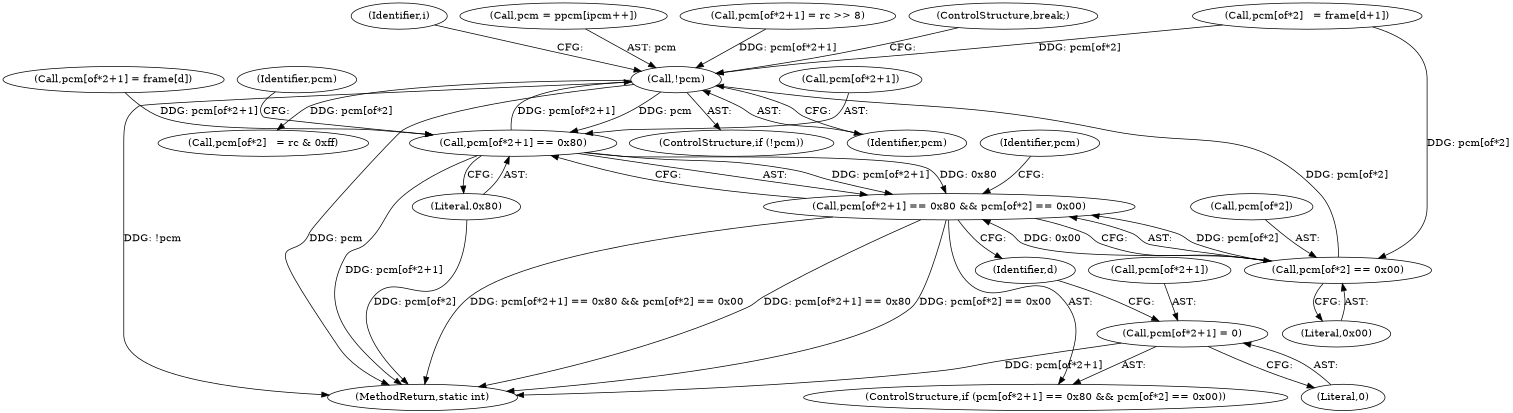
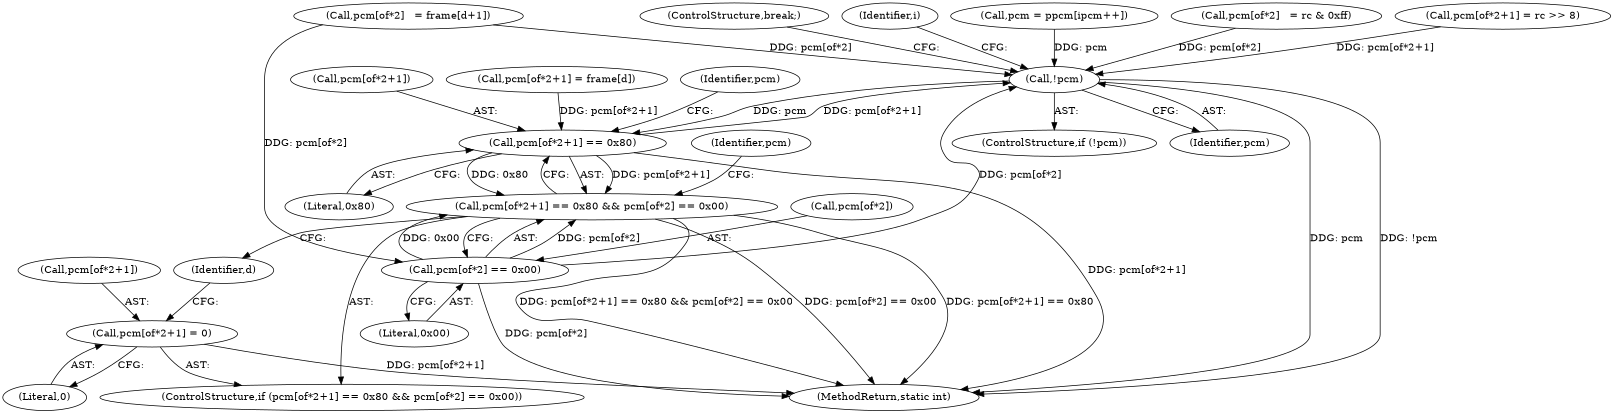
  digraph {
    n1 [label="(Call,pcm[of*2+1] = 0)"]
    n2 [label="(MethodReturn,static int)"]
    n3 [label="(ControlStructure,if (pcm[of*2+1] == 0x80 && pcm[of*2] == 0x00))"]
    n4 [label="(Literal,0)"]
    n5 [label="(Call,!pcm)"]
    n6 [label="(Call,pcm[of*2+1] == 0x80)"]
    n7 [label="(ControlStructure,if (!pcm))"]
    n8 [label="(Identifier,pcm)"]
    n9 [label="(Call,pcm[of*2+1] == 0x80 && pcm[of*2] == 0x00)"]
    n10 [label="(Literal,0x80)"]
    n11 [label="(Call,pcm[of*2] == 0x00)"]
    n12 [label="(Literal,0x00)"]
    n13 [label="(Identifier,d)"]
    n14 [label="(Call,pcm[of*2+1] = rc >> 8)"]
    n15 [label="(Call,pcm[of*2])"]
    n16 [label="(ControlStructure,break;)"]
    n17 [label="(Identifier,i)"]
    n18 [label="(Call,pcm[of*2+1] = frame[d])"]
    n19 [label="(Identifier,pcm)"]
    n20 [label="(Identifier,pcm)"]
    n21 [label="(Call,pcm[of*2+1])"]
    n22 [label="(Call,pcm[of*2]   = frame[d+1])"]
    n23 [label="(Call,pcm[of*2+1])"]
    n24 [label="(Call,pcm = ppcm[ipcm++])"]
    n25 [label="(Call,pcm[of*2]   = rc & 0xff)"]
    n1 -> n2 [label="DDG: pcm[of*2+1]"]
    n1 -> n3 [label="AST: "]
    n1 -> n4 [label="CFG: "]
    n4 -> n1 [label="AST: "]
    n5 -> n2 [label="DDG: pcm"]
    n5 -> n2 [label="DDG: !pcm"]
    n5 -> n6 [label="DDG: pcm"]
    n5 -> n7 [label="AST: "]
    n5 -> n8 [label="CFG: "]
    n6 -> n2 [label="DDG: pcm[of*2+1]"]
    n6 -> n5 [label="DDG: pcm[of*2+1]"]
    n6 -> n9 [label="AST: "]
    n6 -> n9 [label="DDG: pcm[of*2+1]"]
    n6 -> n9 [label="DDG: 0x80"]
    n6 -> n10 [label="CFG: "]
    n8 -> n5 [label="AST: "]
    n9 -> n2 [label="DDG: pcm[of*2+1] == 0x80"]
    n9 -> n2 [label="DDG: pcm[of*2+1] == 0x80 && pcm[of*2] == 0x00"]
    n9 -> n2 [label="DDG: pcm[of*2] == 0x00"]
    n9 -> n3 [label="AST: "]
    n9 -> n6 [label="CFG: "]
    n9 -> n11 [label="CFG: "]
    n9 -> n13 [label="CFG: "]
    n10 -> n6 [label="AST: "]
-   n10 -> n2 [label="DDG: pcm[of*2]"]
+   n11 -> n2 [label="DDG: pcm[of*2]"]
    n11 -> n5 [label="DDG: pcm[of*2]"]
    n11 -> n9 [label="AST: "]
    n11 -> n9 [label="DDG: pcm[of*2]"]
    n11 -> n9 [label="DDG: 0x00"]
    n11 -> n12 [label="CFG: "]
    n12 -> n11 [label="AST: "]
    n13 -> n1 [label="CFG: "]
    n14 -> n5 [label="DDG: pcm[of*2+1]"]
    n15 -> n11 [label="AST: "]
    n16 -> n5 [label="CFG: "]
    n17 -> n5 [label="CFG: "]
    n18 -> n6 [label="DDG: pcm[of*2+1]"]
    n19 -> n6 [label="CFG: "]
    n20 -> n9 [label="CFG: "]
    n21 -> n1 [label="AST: "]
    n22 -> n5 [label="DDG: pcm[of*2]"]
    n22 -> n11 [label="DDG: pcm[of*2]"]
    n23 -> n6 [label="AST: "]
-   n24 -> n5 [label="AST: pcm"]
-   n5 -> n25 [label="DDG: pcm[of*2]"]
+   n24 -> n5 [label="DDG: pcm"]
+   n25 -> n5 [label="DDG: pcm[of*2]"]
  }
